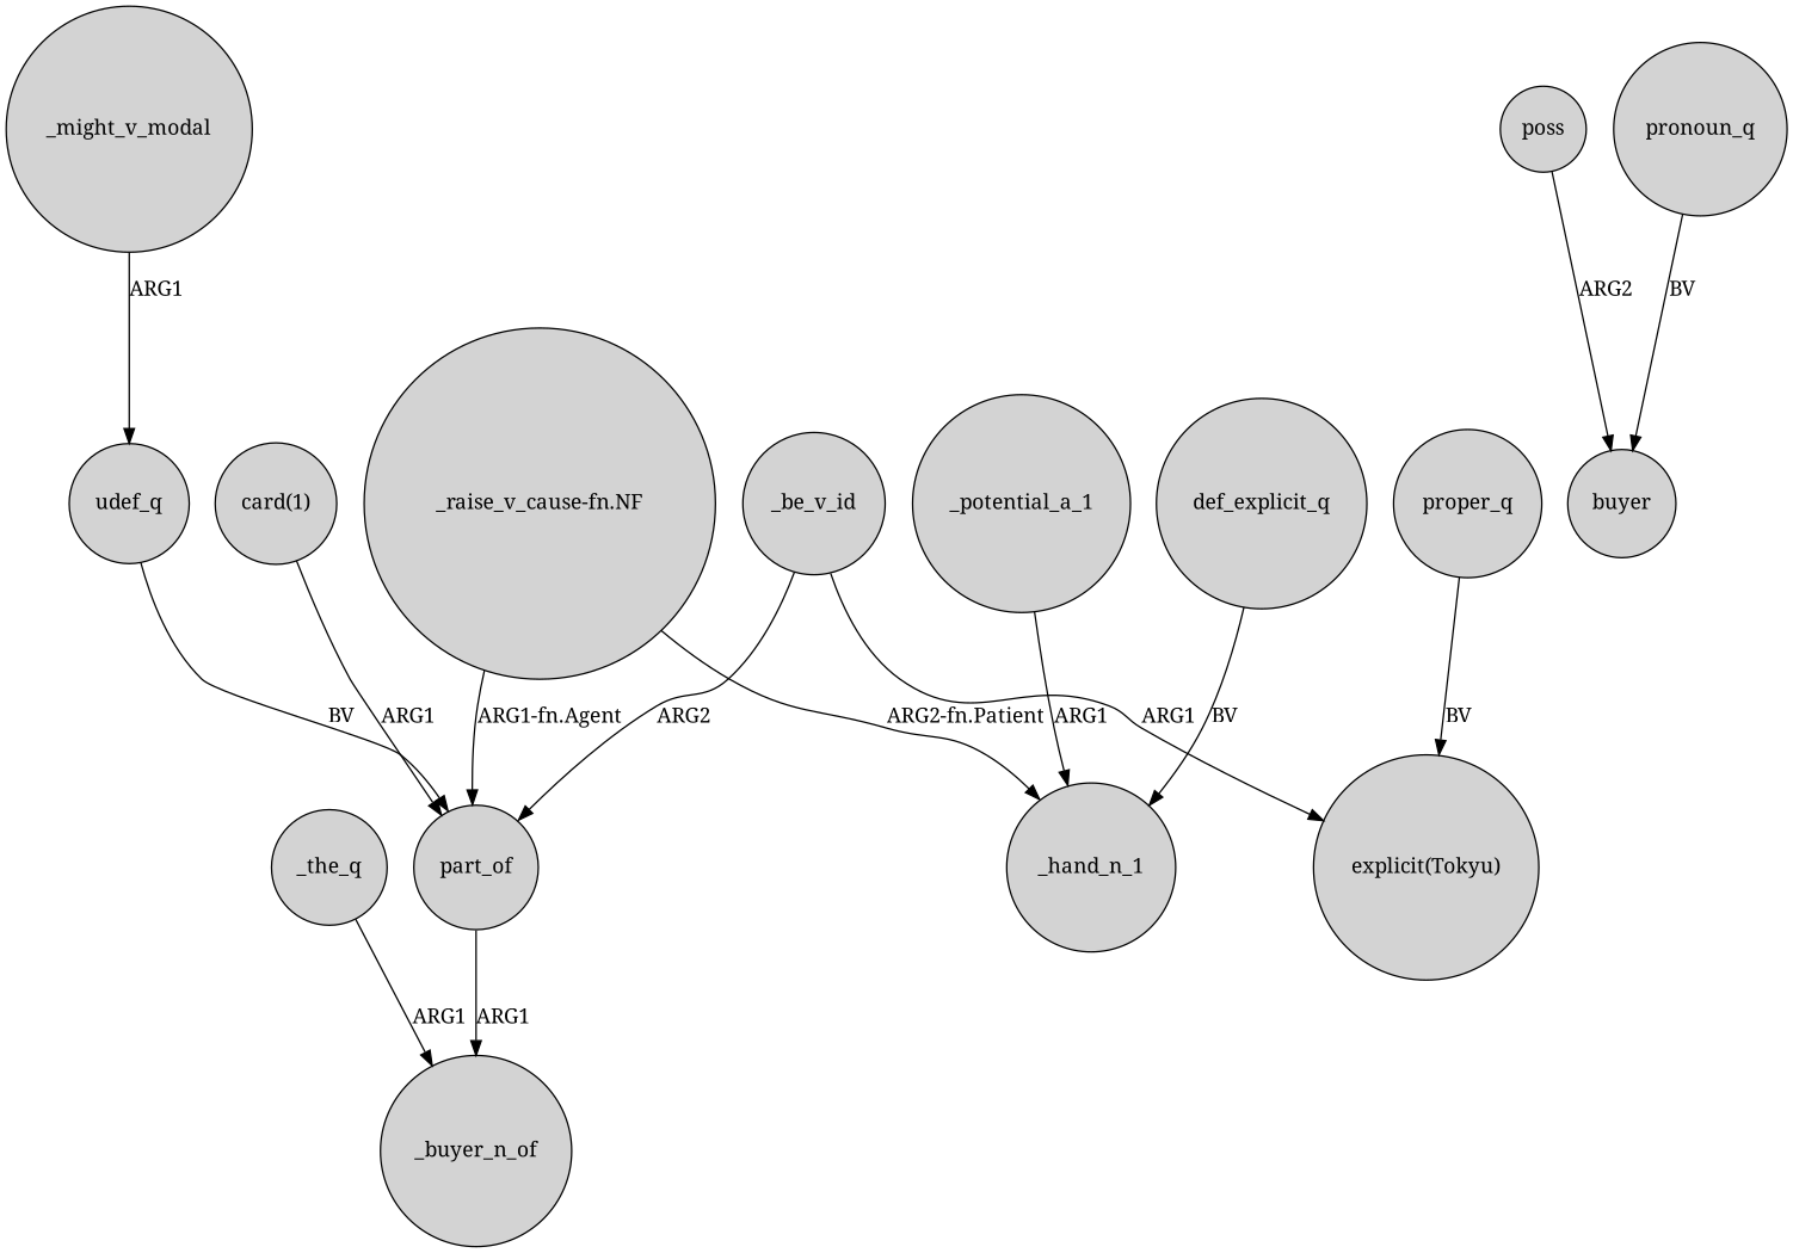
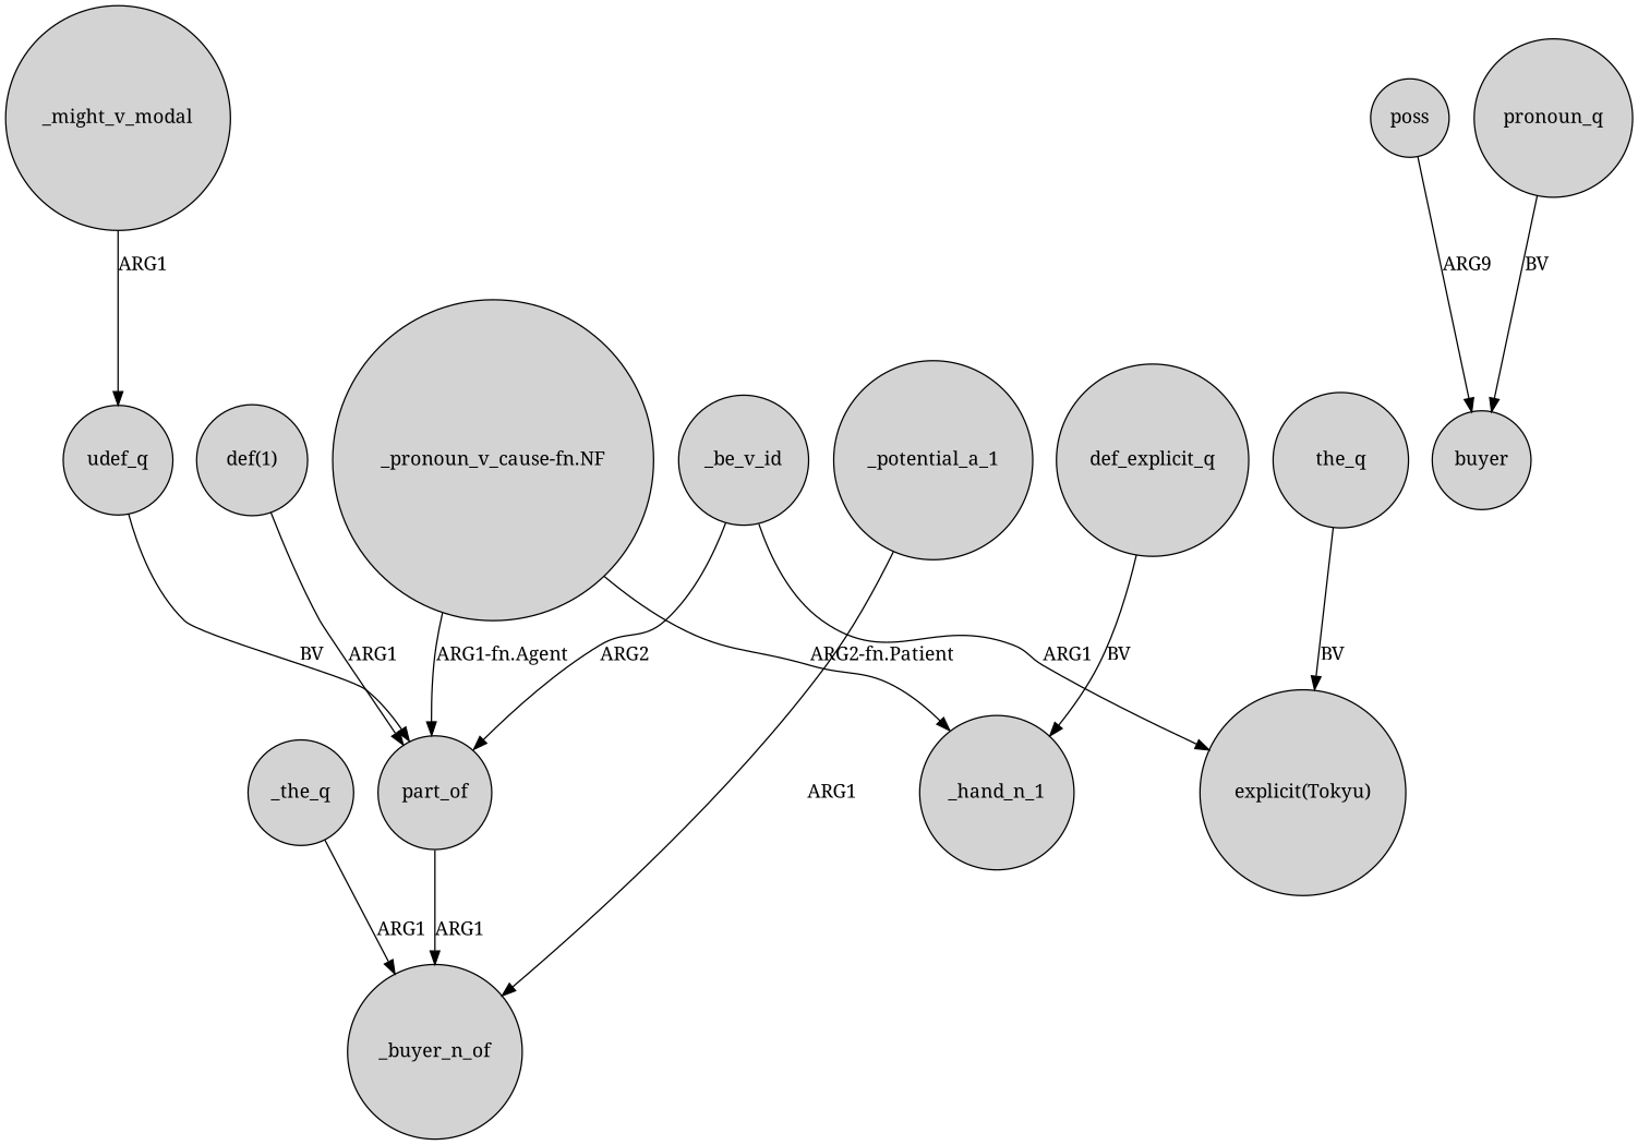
  digraph {
    fontname="Noto Serif"
    node [fontname="Noto Serif" shape=circle style=filled]
    edge [fontname="Noto Serif"]
    _the_q
    _buyer_n_of
    n3 [label="explicit(Tokyu)"]
-   proper_q
+   proper_q [label=the_q]
    udef_q
    part_of
-   "_raise_v_cause-fn.NF"
+   "_raise_v_cause-fn.NF" [label="_pronoun_v_cause-fn.NF"]
    _hand_n_1
    _might_v_modal
    n10 [label=buyer]
    poss
    pronoun_q
    _be_v_id
    _potential_a_1
-   "card(1)"
+   "card(1)" [label="def(1)"]
    def_explicit_q
    _the_q -> _buyer_n_of [label=ARG1]
    proper_q -> n3 [label=BV]
    udef_q -> part_of [label=BV]
    part_of -> _buyer_n_of [label=ARG1]
    "_raise_v_cause-fn.NF" -> part_of [label="ARG1-fn.Agent"]
    "_raise_v_cause-fn.NF" -> _hand_n_1 [label="ARG2-fn.Patient"]
    _might_v_modal -> udef_q [label=ARG1]
-   poss -> n10 [label=ARG2]
+   poss -> n10 [label=ARG9]
    pronoun_q -> n10 [label=BV]
    _be_v_id -> n3 [label=ARG1]
    _be_v_id -> part_of [label=ARG2]
-   _potential_a_1 -> _hand_n_1 [label=ARG1]
+   _potential_a_1 -> _buyer_n_of [label=ARG1]
    "card(1)" -> part_of [label=ARG1]
    def_explicit_q -> _hand_n_1 [label=BV]
  }
